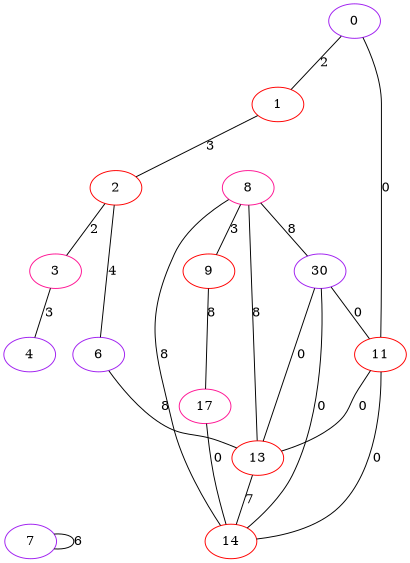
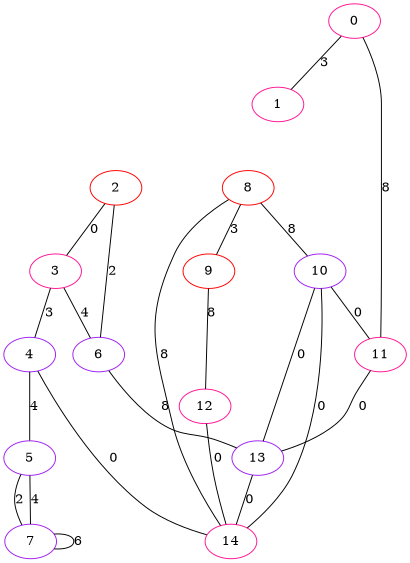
  graph {
    node [color=red weight=1]
-   0 [color=purple]
-   1
-   11 [weight=3]
+   0 [color=deeppink]
+   1 [color=deeppink]
+   11 [color=deeppink weight=3]
    2
-   13 [weight=3]
-   14 [weight=3]
+   13 [color=purple weight=3]
+   14 [color=deeppink weight=3]
    3 [color=deeppink]
    6 [color=purple]
    4 [color=purple]
+   5 [color=purple]
    7 [color=purple weight=2]
-   8 [color=deeppink]
+   8
    9
-   10 [color=purple weight=4 label=30]
-   12 [color=deeppink weight=3 label=17]
-   0 -- 1 [label=2]
-   0 -- 11 [label=0]
-   1 -- 2 [label=3]
+   10 [color=purple weight=4]
+   12 [color=deeppink weight=3]
+   0 -- 1 [label=3]
+   0 -- 11 [label=8]
    11 -- 13 [label=0]
-   11 -- 14 [label=0]
-   2 -- 3 [label=2]
-   2 -- 6 [label=4]
-   13 -- 14 [label=7]
+   4 -- 14 [label=0]
+   2 -- 3 [label=0]
+   2 -- 6 [label=2]
+   13 -- 14 [label=0]
+   3 -- 6 [label=4]
    3 -- 4 [label=3]
    6 -- 13 [label=8]
+   4 -- 5 [label=4]
+   5 -- 7 [label=2]
+   5 -- 7 [label=4]
    7 -- 7 [label=6]
-   8 -- 13 [label=8]
    8 -- 14 [label=8]
    8 -- 9 [label=3]
    8 -- 10 [label=8]
    9 -- 12 [label=8]
    10 -- 11 [label=0]
    10 -- 13 [label=0]
    10 -- 14 [label=0]
    12 -- 14 [label=0]
  }
